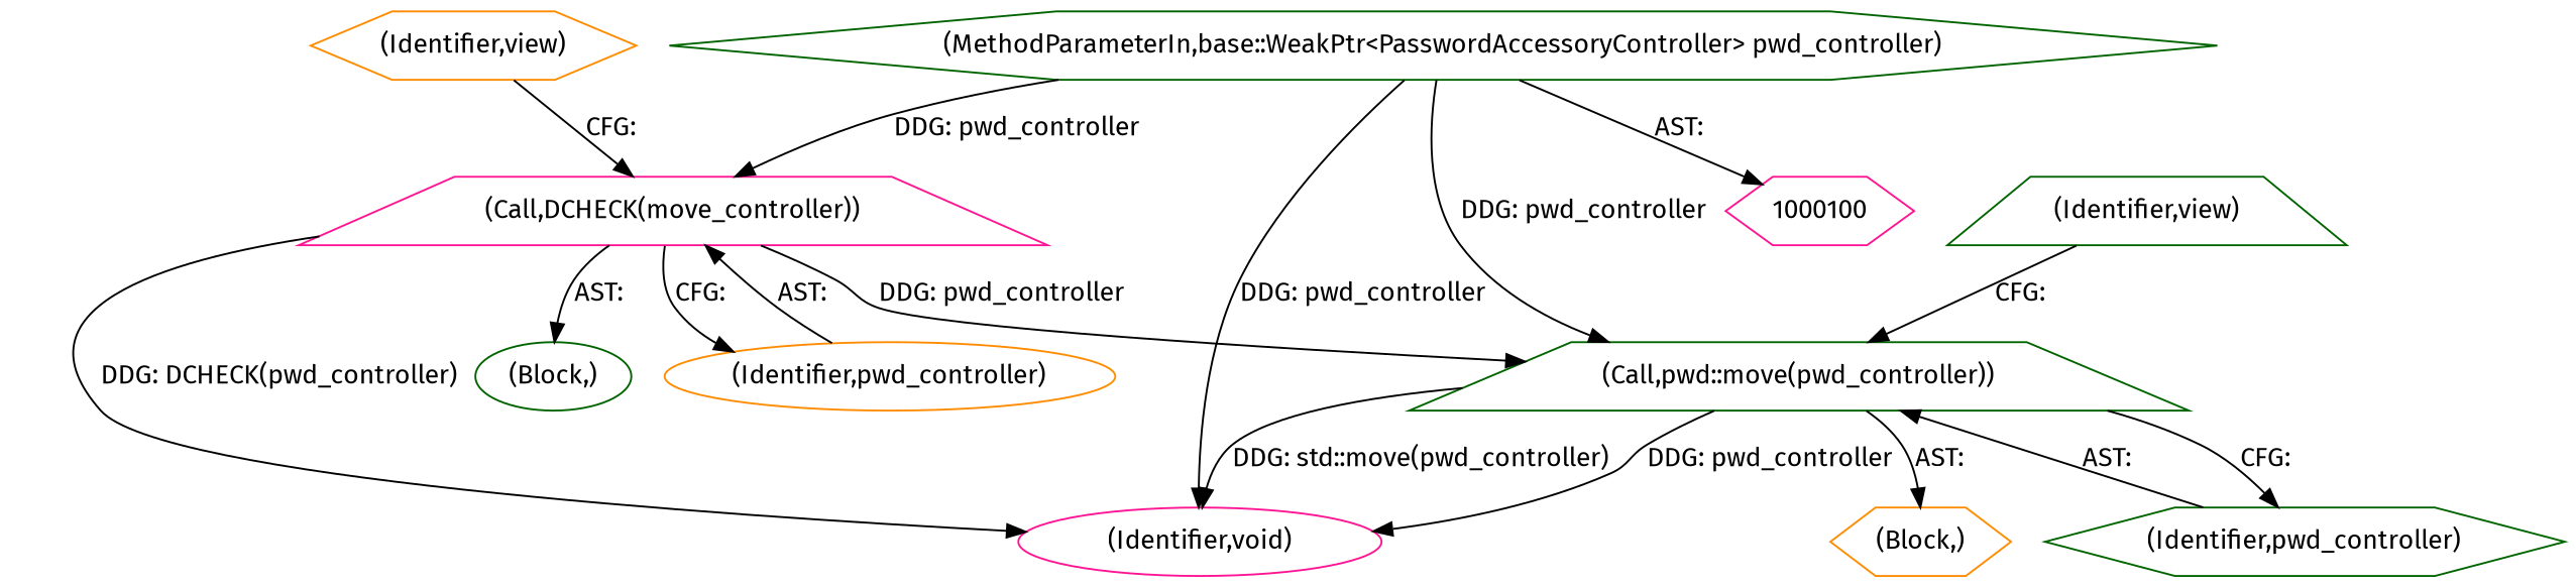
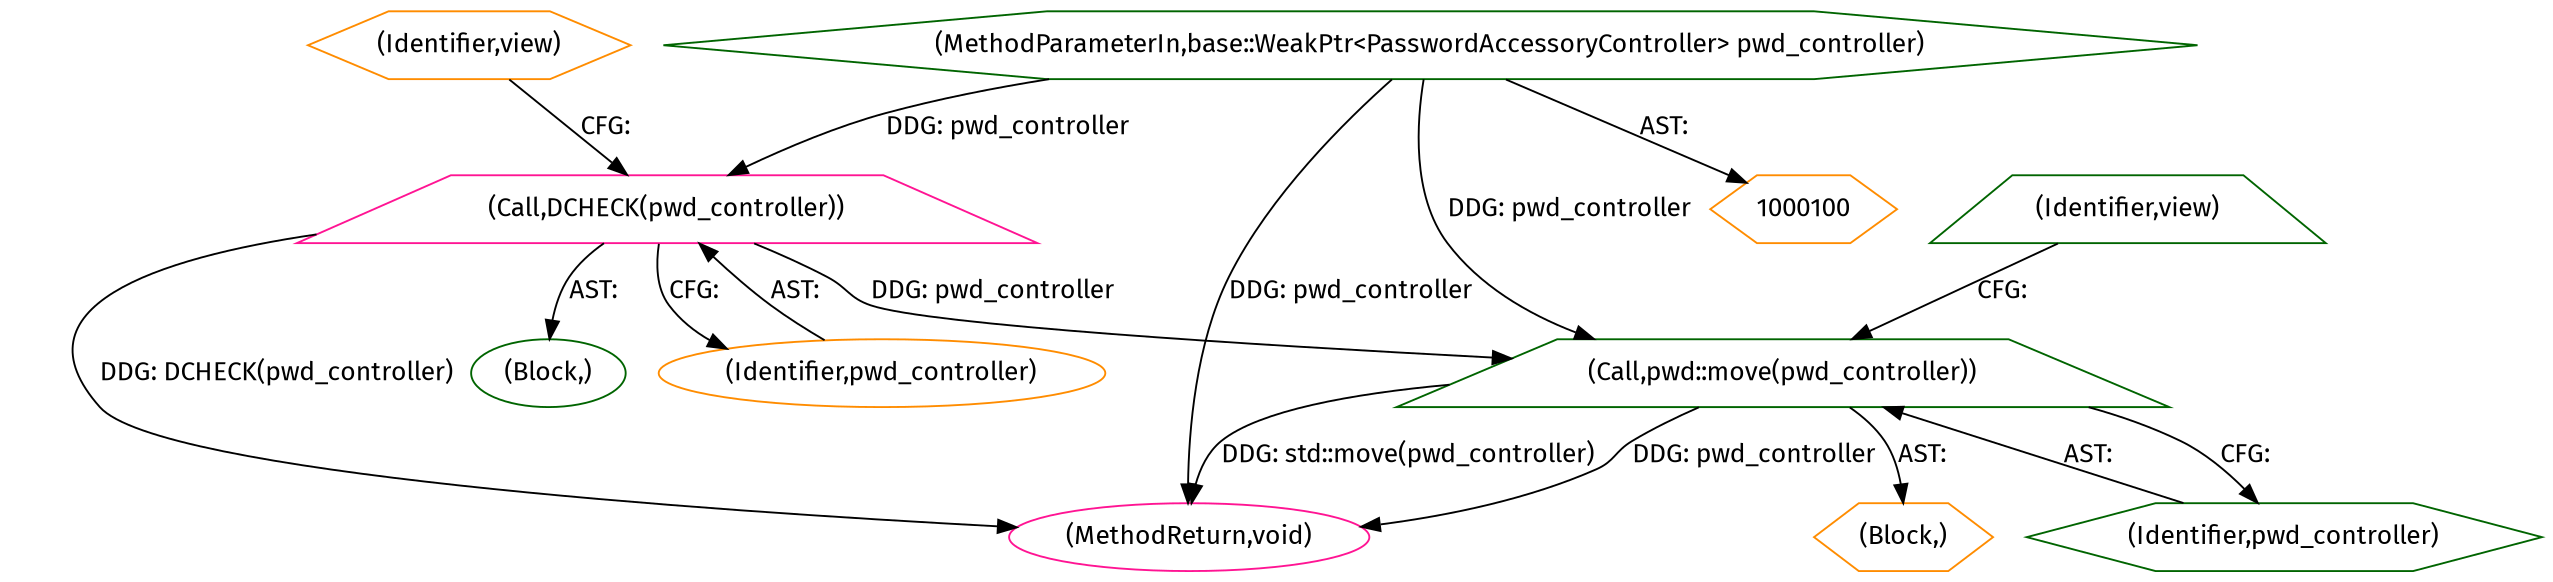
  digraph {
    fontname="Fira Sans"
    node [color=darkgreen fontname="Fira Sans" shape=hexagon]
    edge [fontname="Fira Sans"]
    n1 [label="(Call,pwd::move(pwd_controller))" shape=trapezium]
    n2 [label="(Identifier,pwd_controller)"]
-   n3 [color=deeppink label="(Identifier,void)" shape=ellipse]
+   n3 [color=deeppink label="(MethodReturn,void)" shape=ellipse]
    n4 [color=darkorange label="(Block,)"]
-   n5 [color=deeppink label="(Call,DCHECK(move_controller))" shape=trapezium]
+   n5 [color=deeppink label="(Call,DCHECK(pwd_controller))" shape=trapezium]
    n6 [label="(Block,)" shape=ellipse]
    n7 [color=darkorange label="(Identifier,pwd_controller)" shape=ellipse]
    n8 [label="(MethodParameterIn,base::WeakPtr<PasswordAccessoryController> pwd_controller)"]
-   1000100 [color=deeppink]
+   1000100 [color=darkorange]
    n10 [color=darkorange label="(Identifier,view)"]
    n11 [label="(Identifier,view)" shape=trapezium]
    n1 -> n2 [label="CFG: "]
    n1 -> n3 [label="DDG: std::move(pwd_controller)"]
    n1 -> n3 [label="DDG: pwd_controller"]
    n1 -> n4 [label="AST: "]
    n2 -> n1 [label="AST: "]
    n5 -> n1 [label="DDG: pwd_controller"]
    n5 -> n3 [label="DDG: DCHECK(pwd_controller)"]
    n5 -> n6 [label="AST: "]
    n5 -> n7 [label="CFG: "]
    n7 -> n5 [label="AST: "]
    n8 -> n1 [label="DDG: pwd_controller"]
    n8 -> n3 [label="DDG: pwd_controller"]
    n8 -> n5 [label="DDG: pwd_controller"]
    n8 -> 1000100 [label="AST: "]
    n10 -> n5 [label="CFG: "]
    n11 -> n1 [label="CFG: "]
  }
